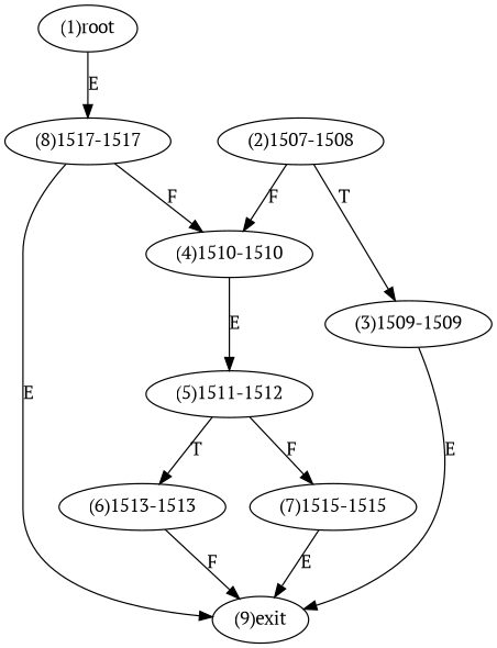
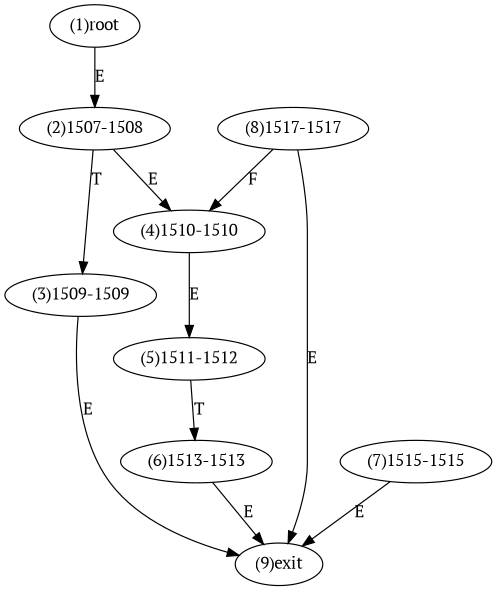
  digraph {
    fontname="PT Serif"
    node [fontname="PT Serif"]
    edge [fontname="PT Serif"]
    n1 [label="(1)root"]
    n2 [label="(2)1507-1508"]
    n3 [label="(3)1509-1509"]
    n4 [label="(4)1510-1510"]
    n5 [label="(9)exit"]
    n6 [label="(5)1511-1512"]
    n7 [label="(6)1513-1513"]
    n8 [label="(7)1515-1515"]
    n9 [label="(8)1517-1517"]
-   n1 -> n9 [label=E]
+   n1 -> n2 [label=E]
    n2 -> n3 [label=T]
-   n2 -> n4 [label=F]
+   n2 -> n4 [label=E]
    n3 -> n5 [label=E]
    n4 -> n6 [label=E]
    n6 -> n7 [label=T]
-   n6 -> n8 [label=F]
-   n7 -> n5 [label=F]
+   n7 -> n5 [label=E]
    n8 -> n5 [label=E]
    n9 -> n4 [label=F]
    n9 -> n5 [label=E]
  }
